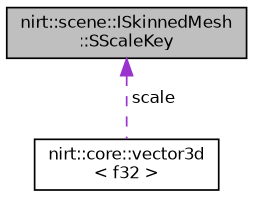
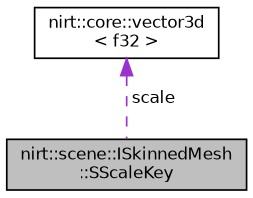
  digraph {
    node [color=black fontname=Helvetica fontsize=10 shape=record style=filled]
    n1 [fillcolor=grey75 fontcolor=black height=0.2 label="nirt::scene::ISkinnedMesh\l::SScaleKey" width=0.4]
    n2 [fillcolor=white height=0.2 label="nirt::core::vector3d\l\< f32 \>" width=0.4]
-   n1 -> n2 [color=darkorchid3 dir=back fontname=Helvetica fontsize=10 label=" scale" labelfontname=Helvetica labelfontsize=10 style=dashed]
+   n2 -> n1 [color=darkorchid3 dir=back fontname=Helvetica fontsize=10 label=" scale" labelfontname=Helvetica labelfontsize=10 style=dashed]
  }
